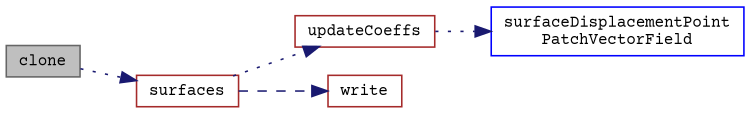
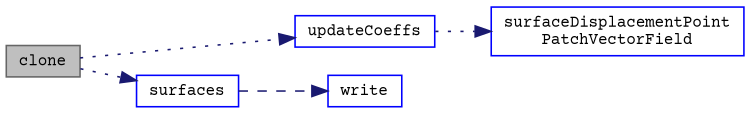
  digraph {
    fontname="Courier Prime"
    rankdir=LR
    node [color=brown fontname="Courier Prime" fontsize=10 shape=record]
    edge [color=midnightblue fontname="Courier Prime" fontsize=10 labelfontname=Helvetica labelfontsize=10 style=dotted]
    n1 [color=gray40 fillcolor=grey75 fontcolor=black height=0.2 label=clone style=filled width=0.4]
-   n2 [height=0.2 label=surfaces width=0.4]
-   n3 [height=0.2 label=updateCoeffs width=0.4]
+   n2 [color=blue height=0.2 label=surfaces width=0.4]
+   n3 [color=blue height=0.2 label=updateCoeffs width=0.4]
    n4 [color=blue height=0.2 label="surfaceDisplacementPoint\lPatchVectorField" width=0.4]
-   n5 [height=0.2 label=write width=0.4]
+   n5 [color=blue height=0.2 label=write width=0.4]
    n1 -> n2
-   n2 -> n3
+   n1 -> n3
    n2 -> n5 [style=dashed]
    n3 -> n4
  }
